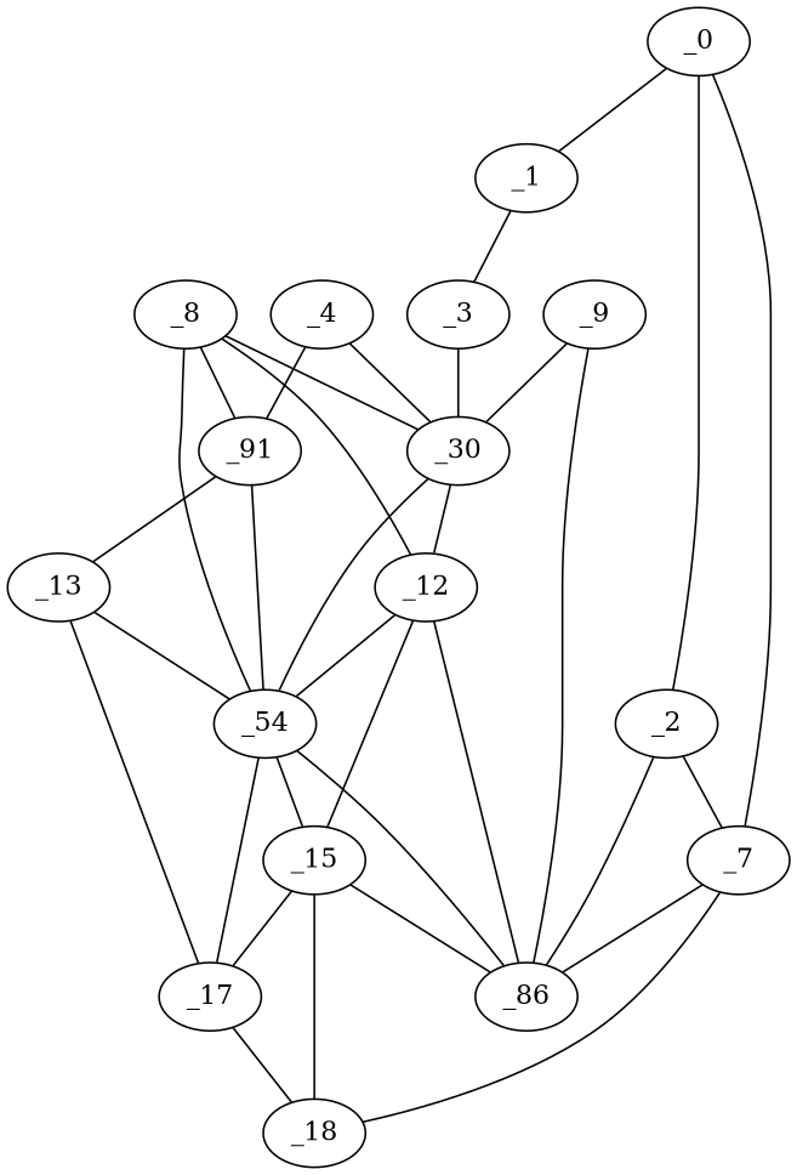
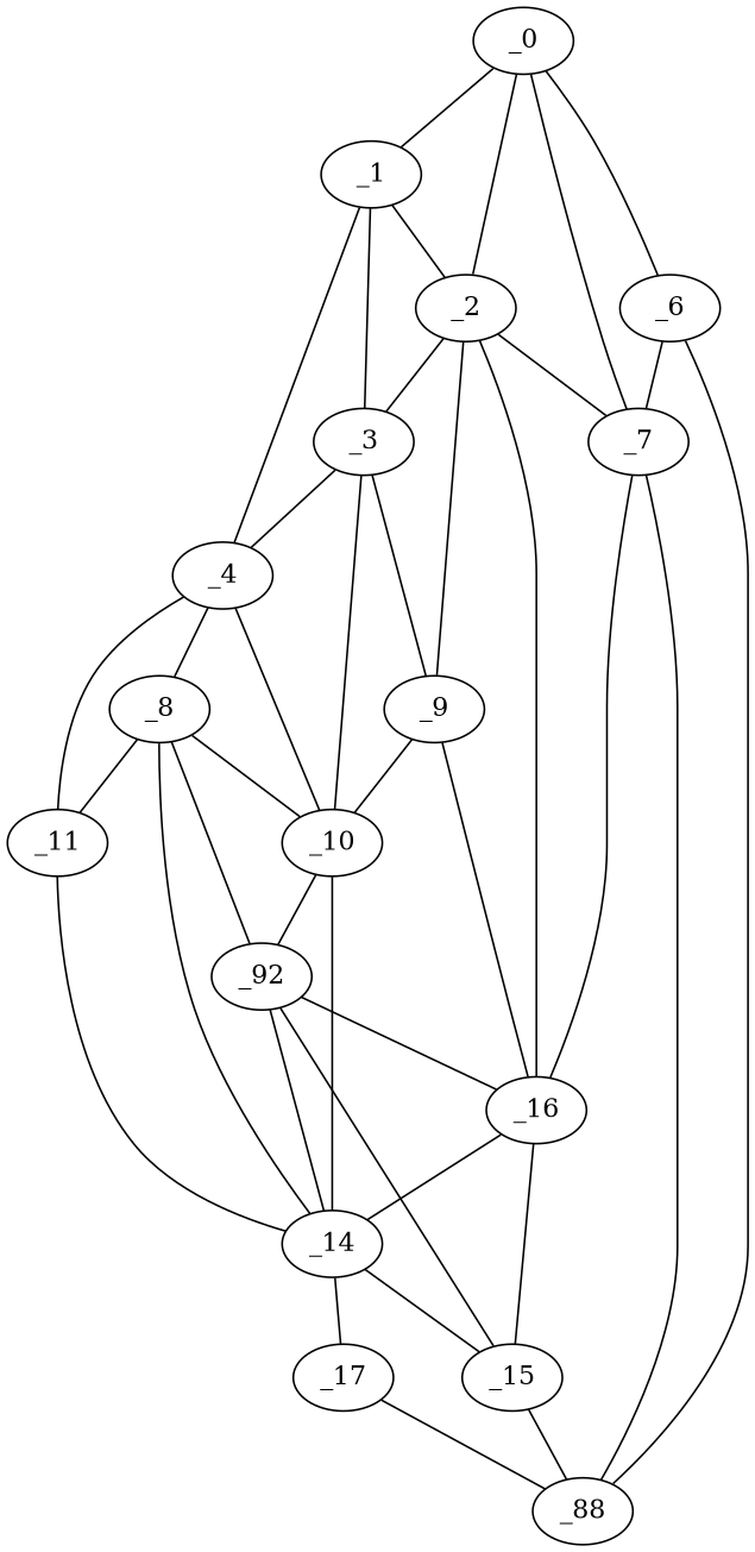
  graph {
    node [y=34]
    edge [valence=2]
    _0 [x=22 y=86]
    _1 [x=24]
    _2 [x=28 y=74]
+   _6 [x=44 y=124]
    _7 [x=48 y=109]
    _3 [x=33 y=36]
    _4 [x=36 y=23]
    _9 [x=58 y=45]
-   _16 [x=85 y=89 label=_86]
-   _18 [x=107 y=114]
-   _10 [x=61 y=37 label=_30]
+   _16 [x=85 y=89]
+   _18 [x=107 y=114 label=_88]
+   _10 [x=61 y=37]
    _8 [x=53 y=12]
-   _11 [x=63 y=4 label=_91]
-   _14 [x=77 y=27 label=_54]
-   _12 [x=66 y=41]
-   _13 [x=69 y=2]
+   _11 [x=63 y=4]
+   _14 [x=77 y=27]
+   _12 [x=66 y=41 label=_92]
    _15 [x=80]
    _17 [x=93 y=10]
    _0 -- _1 [valence=1]
    _0 -- _2
+   _0 -- _6 [valence=1]
    _0 -- _7
+   _1 -- _2 [valence=1]
    _1 -- _3
+   _1 -- _4 [valence=1]
    _2 -- _7 [valence=1]
+   _2 -- _3 [valence=1]
+   _2 -- _9
    _2 -- _16 [valence=1]
+   _6 -- _7
+   _6 -- _18 [valence=1]
    _7 -- _16
    _7 -- _18 [valence=1]
+   _3 -- _4
+   _3 -- _9
    _3 -- _10
    _4 -- _10
+   _4 -- _8 [valence=1]
    _4 -- _11 [valence=1]
    _9 -- _16
    _9 -- _10
    _16 -- _14 [valence=1]
    _10 -- _14
    _10 -- _12
    _8 -- _10
    _8 -- _11 [valence=1]
    _8 -- _14
    _8 -- _12 [valence=1]
    _11 -- _14
-   _11 -- _13 [valence=1]
    _14 -- _15
    _14 -- _17
    _12 -- _16
    _12 -- _14
    _12 -- _15
-   _13 -- _14 [valence=1]
-   _13 -- _17 [valence=1]
    _15 -- _16
    _15 -- _18
-   _15 -- _17 [valence=1]
    _17 -- _18 [valence=1]
  }
